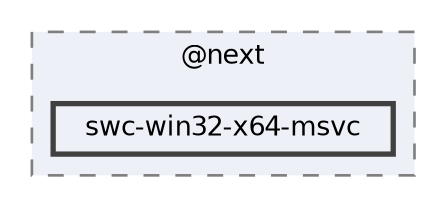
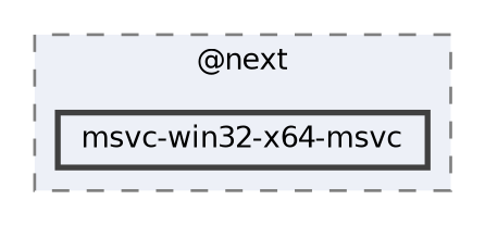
  digraph {
    compound=true
    fontname="DejaVu Sans"
-   n1 [color=grey25 fillcolor="#edf0f7" fontname="DejaVu Sans" fontsize=10 height=0.2 label="swc-win32-x64-msvc" shape=box style="filled,bold" width=0.4]
+   n1 [color=grey25 fillcolor="#edf0f7" fontname="DejaVu Sans" fontsize=10 height=0.2 label="msvc-win32-x64-msvc" shape=box style="filled,bold" width=0.4]
    subgraph cluster_1 {
      bgcolor="#edf0f7"
      fontsize=10
      label="@next"
      pencolor=grey50
      style="filled,dashed"
      n1
    }
  }
